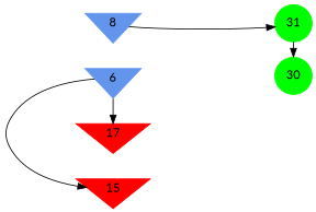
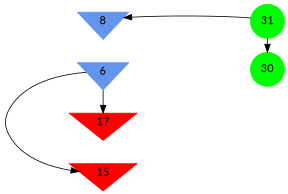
  digraph {
    fontname=Lato
    rankdir=LR
    ranksep=2.0
    node [color=cornflowerblue fontname=Lato shape=invtriangle style=filled]
    edge [fontname=Lato]
    6
    8
    15 [color=red]
    17 [color=red]
    30 [color=green shape=circle]
    31 [color=green shape=circle]
    subgraph sub_1 {
      rank=same
      6
      8
      15
      17
    }
    subgraph sub_2 {
      rank=same
    }
    subgraph sub_3 {
      rank=same
      30
      31
    }
    6 -> 15
    6 -> 17
-   8 -> 31
+   31 -> 8
    31 -> 30
  }
